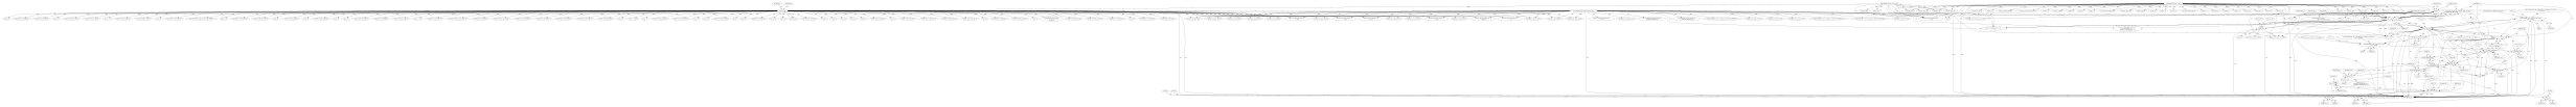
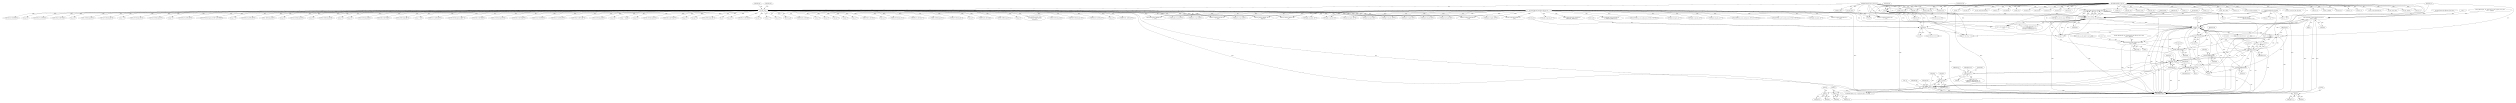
  digraph {
    fontname="PT Serif"
    node [fontname="PT Serif"]
    edge [fontname="PT Serif"]
    n1 [label="(Call,tok2str(bgp_as_path_segment_close_values,\n\t\t\t\t\t\t\"?\", tptr[0]))"]
    n2 [label="(Call,tptr < pptr + len)"]
    n3 [label="(Call,tptr += 2 + tptr[1] * as_size)"]
    n4 [label="(Call,ND_TCHECK(tptr[0]))"]
    n5 [label="(Call,tptr[0])"]
    n6 [label="(MethodReturn,RET)"]
    n7 [label="(Block,)"]
    n8 [label="(Call,ND_TCHECK(tptr[0]))"]
    n9 [label="(Call,tptr[1] * as_size)"]
    n10 [label="(Call,ND_TCHECK(tptr[1]))"]
    n11 [label="(Call,tptr[1] * as_size)"]
    n12 [label="(Call,ND_TCHECK(tptr[1]))"]
    n13 [label="(Call,ND_TCHECK2(tptr[2 + i], as_size))"]
    n14 [label="(Call,tok2str(bgp_as_path_segment_open_values,\n\t\t\t\t\t\t\"?\", tptr[0]))"]
    n15 [label="(Call,pptr + len)"]
    n16 [label="(ControlStructure,while (tptr < pptr + len))"]
    n17 [label="(Block,)"]
    n18 [label="(Call,2 + tptr[1] * as_size)"]
    n19 [label="(Call,tptr[0])"]
    n20 [label="(Call,tptr[0])"]
    n21 [label="(Identifier,as_size)"]
    n22 [label="(Call,tptr[1])"]
    n23 [label="(Call,i < tptr[1] * as_size)"]
    n24 [label="(Identifier,as_size)"]
    n25 [label="(Call,tptr[1])"]
    n26 [label="(Call,as_size == 2)"]
    n27 [label="(Identifier,as_size)"]
    n28 [label="(Block,)"]
    n29 [label="(Block,)"]
    n30 [label="(Call,tptr[0])"]
    n31 [label="(Call,i += as_size)"]
    n32 [label="(Call,2 + i)"]
    n33 [label="(Call,2 + i)"]
    n34 [label="(Call,2 + i)"]
    n35 [label="(ControlStructure,for (i = 0; i < tptr[1] * as_size; i += as_size))"]
    n36 [label="(Call,as_size = bgp_attr_get_as_size(ndo, atype, pptr, len))"]
    n37 [label="(Call,bgp_attr_get_as_size(ndo, atype, pptr, len))"]
    n38 [label="(Block,)"]
    n39 [label="(Call,print_unknown_data(ndo, pptr, \"\n\t    \", len))"]
    n40 [label="(Identifier,len)"]
    n41 [label="(Call,as_printf(ndo, astostr, sizeof(astostr),\n\t\t\t\tas_size == 2 ?\n\t\t\t\tEXTRACT_16BITS(&tptr[2 + i]) :\n\t\t\t\tEXTRACT_32BITS(&tptr[2 + i])))"]
    n42 [label="(Call,ndo->ndo_vflag > 1 && len)"]
    n43 [label="(MethodParameterIn,netdissect_options *ndo)"]
    n44 [label="(Call,ipaddr_string(ndo, tptr))"]
    n45 [label="(Call,as_printf(ndo, astostr, sizeof(astostr),\n\t\t\t    EXTRACT_32BITS(tptr+2)))"]
    n46 [label="(Call,ipaddr_string(ndo, tptr+2))"]
    n47 [label="(Call,print_unknown_data(ndo, pptr, \"\n\t    \", len))"]
    n48 [label="(Call,ipaddr_string(ndo, tptr))"]
    n49 [label="(Call,ipaddr_string(ndo, tptr))"]
    n50 [label="(Call,ipaddr_string(ndo, tptr))"]
    n51 [label="(Call,print_unknown_data(ndo, tptr, \"\n\t    \", tlen))"]
    n52 [label="(Call,as_printf(ndo, astostr, sizeof(astostr), EXTRACT_16BITS(tptr)))"]
    n53 [label="(Call,ipaddr_string(ndo, tptr+4))"]
    n54 [label="(Call,ipaddr_string(ndo, tptr + 4))"]
    n55 [label="(Call,ipaddr_string(ndo, tptr+4))"]
    n56 [label="(Call,print_unknown_data(ndo, tptr, \"\n\t      \", tlen))"]
    n57 [label="(Call,print_unknown_data(ndo, tptr, \"\n\t    \", tlen))"]
    n58 [label="(Call,ipaddr_string(ndo, tptr))"]
    n59 [label="(Call,ipaddr_string(ndo, tptr + 4))"]
    n60 [label="(Call,ipaddr_string(ndo, tptr))"]
    n61 [label="(Call,as_printf(ndo, astostr, sizeof(astostr), EXTRACT_32BITS(tptr)))"]
    n62 [label="(Call,as_printf(ndo, astostr, sizeof(astostr), EXTRACT_32BITS(tptr)))"]
    n63 [label="(Call,ipaddr_string(ndo, tptr+4))"]
    n64 [label="(Call,print_unknown_data(ndo, tptr, \"\n\t    \", tlen))"]
    n65 [label="(Call,print_unknown_data(ndo, tptr-3, \"\n\t    \", tlen))"]
    n66 [label="(Call,ipaddr_string(ndo, tptr))"]
    n67 [label="(Call,print_unknown_data(ndo, tptr+3,\"\n\t      \", length-3))"]
    n68 [label="(Call,ipaddr_string(ndo, tptr + 2))"]
    n69 [label="(Call,bgp_attr_print(ndo, atype, tptr, alen))"]
    n70 [label="(Call,print_unknown_data(ndo, tptr, \"\n\t      \", 8))"]
    n71 [label="(Call,ipaddr_string(ndo, tptr+2))"]
    n72 [label="(Call,as_printf(ndo, astostr, sizeof(astostr),\n\t\t\tEXTRACT_32BITS(tptr)))"]
    n73 [label="(Call,ipaddr_string(ndo, tptr))"]
    n74 [label="(Call,ipaddr_string(ndo, tptr+2))"]
    1000125
    n76 [label="(MethodParameterIn,u_int atype)"]
    n77 [label="(Call,tok2str(bgp_attr_values,\n                                      \"Unknown Attribute\", atype))"]
    n78 [label="(Call,atype = *(tptr + 1))"]
    n79 [label="(Call,len -= 12)"]
    n80 [label="(MethodParameterIn,const u_char *pptr)"]
    n81 [label="(Call,tptr = pptr)"]
    n82 [label="(Call,pptr + len)"]
    n83 [label="(Call,tptr = pptr + len)"]
    n84 [label="(Call,pptr + len)"]
    n85 [label="(Call,tptr - pptr)"]
    n86 [label="(Call,tptr = pptr + len)"]
    n87 [label="(Call,tptr - pptr)"]
    n88 [label="(Call,tptr+2)"]
    n89 [label="(Call,EXTRACT_16BITS(tptr+2))"]
    n90 [label="(Call,ND_TCHECK2(tptr[0], BGP_MP_NLRI_MINSIZE))"]
    n91 [label="(Call,tptr +=8)"]
    n92 [label="(Call,EXTRACT_32BITS(tptr+2))"]
    n93 [label="(Call,ND_TCHECK2(tptr[0], 3))"]
    n94 [label="(Call,tptr+6)"]
    n95 [label="(Call,ND_TCHECK2(tptr[3], 8))"]
    n96 [label="(Call,tptr+2)"]
    n97 [label="(Call,ND_TCHECK2(tptr[0], 8))"]
    n98 [label="(Call,tptr+6)"]
    n99 [label="(Call,tptr+3)"]
    n100 [label="(Call,ND_TCHECK2(tptr[0], 4))"]
    n101 [label="(Call,EXTRACT_32BITS(tptr))"]
    n102 [label="(Call,ND_TCHECK2(tptr[0], 8))"]
    n103 [label="(Call,tptr += tlen)"]
    n104 [label="(Call,EXTRACT_16BITS(tptr+6))"]
    n105 [label="(Call,ND_TCHECK2(tptr[3], length - 3))"]
    n106 [label="(Call,EXTRACT_32BITS(tptr))"]
    n107 [label="(Call,ND_TCHECK2(tptr[0], tlen))"]
    n108 [label="(Call,EXTRACT_32BITS(tptr+2))"]
    n109 [label="(Call,EXTRACT_32BITS(tptr))"]
    n110 [label="(Call,EXTRACT_16BITS(tptr+4))"]
    n111 [label="(Call,EXTRACT_32BITS(tptr+4))"]
    n112 [label="(Call,ND_TCHECK2(tptr[0], 2))"]
    n113 [label="(Call,tptr+4)"]
    n114 [label="(Call,tptr += length)"]
    n115 [label="(Call,tptr+1)"]
    n116 [label="(Call,ND_TCHECK2(tptr[0], 4))"]
    n117 [label="(Call,EXTRACT_24BITS(tptr+2))"]
    n118 [label="(Call,tptr+1)"]
    n119 [label="(Call,tptr+2)"]
    n120 [label="(Call,ND_TCHECK2(tptr[0], 8))"]
    n121 [label="(Block,)"]
    n122 [label="(Call,tptr+2)"]
    n123 [label="(Call,EXTRACT_32BITS(tptr))"]
    n124 [label="(Call,tptr+4)"]
+   n125 [label="(Call,tptr +=5)"]
    n126 [label="(Call,tptr+2)"]
    n127 [label="(Identifier,pptr)"]
    n128 [label="(Call,EXTRACT_16BITS(tptr))"]
    n129 [label="(Call,tptr+6)"]
    n130 [label="(Call,tptr+2)"]
    n131 [label="(Call,tptr+3)"]
    n132 [label="(Call,tptr+2)"]
    n133 [label="(Call,tptr+7)"]
    n134 [label="(Call,EXTRACT_16BITS(tptr))"]
    n135 [label="(Call,tptr+2)"]
    n136 [label="(Call,ND_TCHECK2(tptr[0], 4))"]
    n137 [label="(Call,EXTRACT_16BITS(tptr+1))"]
    n138 [label="(Call,ND_TCHECK2(tptr[0], 4))"]
    n139 [label="(Call,ND_TCHECK2(tptr[0], 4))"]
    n140 [label="(Call,tptr-3)"]
    n141 [label="(Call,EXTRACT_16BITS(tptr))"]
    n142 [label="(Call,ND_TCHECK2(tptr[0], 5))"]
    n143 [label="(Call,tptr+6)"]
    n144 [label="(Call,tok2str(bgp_origin_values,\n\t\t\t\t\t\t\"Unknown Origin Typecode\",\n\t\t\t\t\t\ttptr[0]))"]
    n145 [label="(Call,ND_TCHECK2(tptr[0], 4))"]
    n146 [label="(Call,ND_TCHECK2(tptr[0], tlen))"]
    n147 [label="(Call,EXTRACT_16BITS(tptr+6))"]
    n148 [label="(Call,tptr+2)"]
    n149 [label="(Call,EXTRACT_16BITS(tptr+2))"]
    n150 [label="(Call,EXTRACT_32BITS(tptr))"]
    n151 [label="(Call,tptr+6)"]
    n152 [label="(Call,EXTRACT_16BITS(tptr))"]
    n153 [label="(Call,EXTRACT_32BITS(tptr))"]
    n154 [label="(Call,tptr+4)"]
    n155 [label="(Call,ND_TCHECK2(tptr[0], 8))"]
    n156 [label="(Call,ND_TCHECK2(tptr[0], 8))"]
    n157 [label="(Call,tptr +=4)"]
    n158 [label="(Call,ND_TCHECK2(tptr[0], 4))"]
    n159 [label="(Call,ND_TCHECK2(tptr[0], 3))"]
    n160 [label="(Call,!len)"]
    n161 [label="(ControlStructure,if (!len))"]
    n162 [label="(Identifier,len)"]
    n163 [label="(Call,len % 2)"]
    n164 [label="(ControlStructure,if (len % 2))"]
    n165 [label="(Literal,2)"]
    n166 [label="(MethodParameterIn,u_int len)"]
    n167 [label="(Call,len != 8)"]
    n168 [label="(Call,tlen = len)"]
    n169 [label="(Call,len -= alen)"]
    n170 [label="(Call,tlen = len)"]
    n171 [label="(Call,len > 0)"]
    n172 [label="(Call,len != 4)"]
    n173 [label="(Call,len - (tptr - pptr))"]
    n174 [label="(Call,len == 0)"]
    n175 [label="(Call,ND_TCHECK2(*pptr,len))"]
    n176 [label="(Call,len == BGP_MP_NLRI_MINSIZE)"]
    n177 [label="(Call,len != 4)"]
    n178 [label="(Call,len -= alenlen)"]
    n179 [label="(Call,len % 4)"]
    n180 [label="(Call,len != 8)"]
    n181 [label="(Call,len > 12)"]
    n182 [label="(Call,ND_TCHECK2(tptr[0], len))"]
    n183 [label="(Call,len - (tptr - pptr))"]
    n184 [label="(Call,len < alenlen)"]
    n185 [label="(Call,len < 4)"]
    n186 [label="(Call,len < 2)"]
    n187 [label="(Call,len != 6)"]
    n188 [label="(Call,ND_TCHECK2(*pptr,len))"]
    n189 [label="(Call,len != 1)"]
    n190 [label="(Call,tlen=len)"]
    n191 [label="(Call,len % 8)"]
    n192 [label="(Call,len != 0)"]
    n193 [label="(Call,len % 4)"]
    n194 [label="(Call,len % 12)"]
    n195 [label="(Call,len != 4)"]
    n196 [label="(Call,len == 6)"]
    n197 [label="(Call,as_size == 2 ?\n\t\t\t\tEXTRACT_16BITS(&tptr[2 + i]) :\n\t\t\t\tEXTRACT_32BITS(&tptr[2 + i]))"]
    n198 [label="(Literal,2)"]
    n199 [label="(Identifier,as_size)"]
    n200 [label="(Identifier,i)"]
    n201 [label="(Call,tptr[2 + i])"]
    n202 [label="(Call,tptr[2 + i])"]
    n203 [label="(Identifier,i)"]
    n204 [label="(Call,tptr[2 + i])"]
    n205 [label="(Identifier,i)"]
    n206 [label="(Identifier,i)"]
    n207 [label="(Identifier,atype)"]
    n208 [label="(Call,ND_PRINT((ndo, \"%s\", tok2str(bgp_as_path_segment_open_values,\n\t\t\t\t\t\t\"?\", tptr[0]))))"]
    n209 [label="(Identifier,ndo)"]
    n210 [label="(Identifier,tptr)"]
    n211 [label="(Literal,2)"]
    n212 [label="(Call,ND_PRINT((ndo, \"%s\", tok2str(bgp_as_path_segment_close_values,\n\t\t\t\t\t\t\"?\", tptr[0]))))"]
    n213 [label="(Literal,2)"]
    n214 [label="(Identifier,ndo)"]
    n215 [label="(Identifier,bgp_as_path_segment_close_values)"]
    n216 [label="(Identifier,tptr)"]
    n217 [label="(Identifier,ndo)"]
    n218 [label="(Identifier,tptr)"]
    n219 [label="(Identifier,ndo)"]
    n220 [label="(Identifier,tptr)"]
    n221 [label="(Call,tptr[1])"]
    n222 [label="(Identifier,tptr)"]
    n223 [label="(Identifier,ndo)"]
    n224 [label="(Call,i = 0)"]
    n225 [label="(Literal,\"?\")"]
    n226 [label="(Literal,2)"]
    n227 [label="(Identifier,bgp_as_path_segment_open_values)"]
    n228 [label="(Identifier,as_size)"]
    n229 [label="(Identifier,ndo)"]
    n230 [label="(Identifier,tptr)"]
    n231 [label="(Identifier,as_size)"]
    n232 [label="(Identifier,pptr)"]
    n233 [label="(Identifier,tptr)"]
    n234 [label="(Identifier,i)"]
    n235 [label="(Identifier,len)"]
    n236 [label="(Identifier,i)"]
    n237 [label="(Literal,\"?\")"]
    n238 [label="(Call,tptr[1])"]
    n239 [label="(Identifier,tlen)"]
    n240 [label="(Literal,2)"]
    n241 [label="(Identifier,tptr)"]
    n1 -> n2 [label="DDG: "]
    n1 -> n3 [label="DDG: "]
    n1 -> n4 [label="DDG: "]
    n1 -> n5 [label="CFG: "]
    n1 -> n6 [label="DDG: "]
    n1 -> n6 [label="DDG: "]
    n1 -> n6 [label="DDG: "]
    n1 -> n7 [label="AST: "]
    n2 -> n1 [label="DDG: "]
    n2 -> n3 [label="DDG: "]
    n2 -> n4 [label="DDG: "]
    n2 -> n6 [label="DDG: "]
    n2 -> n6 [label="DDG: "]
    n2 -> n6 [label="DDG: "]
    n2 -> n8 [label="DDG: "]
    n2 -> n9 [label="DDG: "]
    n2 -> n10 [label="DDG: "]
    n2 -> n11 [label="DDG: "]
    n2 -> n12 [label="DDG: "]
    n2 -> n13 [label="DDG: "]
    n2 -> n14 [label="DDG: "]
    n2 -> n15 [label="CFG: "]
    n2 -> n16 [label="AST: "]
    n3 -> n2 [label="DDG: "]
    n3 -> n6 [label="DDG: "]
    n3 -> n17 [label="AST: "]
    n3 -> n18 [label="CFG: "]
    n4 -> n14 [label="DDG: "]
    n4 -> n17 [label="AST: "]
    n4 -> n19 [label="CFG: "]
    n5 -> n1 [label="AST: "]
    n8 -> n1 [label="DDG: "]
    n8 -> n6 [label="DDG: "]
    n8 -> n17 [label="AST: "]
    n8 -> n20 [label="CFG: "]
    n9 -> n2 [label="DDG: "]
    n9 -> n3 [label="DDG: "]
    n9 -> n3 [label="DDG: "]
    n9 -> n6 [label="DDG: "]
    n9 -> n6 [label="DDG: "]
    n9 -> n11 [label="DDG: "]
    n9 -> n12 [label="DDG: "]
    n9 -> n18 [label="AST: "]
    n9 -> n18 [label="DDG: "]
    n9 -> n18 [label="DDG: "]
    n9 -> n21 [label="CFG: "]
    n10 -> n6 [label="DDG: "]
    n10 -> n9 [label="DDG: "]
    n10 -> n17 [label="AST: "]
    n10 -> n22 [label="CFG: "]
    n11 -> n9 [label="DDG: "]
    n11 -> n10 [label="DDG: "]
    n11 -> n13 [label="DDG: "]
    n11 -> n23 [label="AST: "]
    n11 -> n23 [label="DDG: "]
    n11 -> n23 [label="DDG: "]
    n11 -> n24 [label="CFG: "]
    n12 -> n11 [label="DDG: "]
    n12 -> n17 [label="AST: "]
    n12 -> n25 [label="CFG: "]
    n13 -> n2 [label="DDG: "]
    n13 -> n3 [label="DDG: "]
    n13 -> n6 [label="DDG: "]
    n13 -> n6 [label="DDG: "]
    n13 -> n26 [label="DDG: "]
    n13 -> n27 [label="CFG: "]
    n13 -> n28 [label="AST: "]
    n14 -> n6 [label="DDG: "]
    n14 -> n6 [label="DDG: "]
    n14 -> n8 [label="DDG: "]
    n14 -> n29 [label="AST: "]
    n14 -> n30 [label="CFG: "]
    n15 -> n2 [label="AST: "]
    n18 -> n3 [label="AST: "]
    n18 -> n6 [label="DDG: "]
    n18 -> n9 [label="CFG: "]
    n19 -> n4 [label="AST: "]
    n20 -> n8 [label="AST: "]
    n21 -> n9 [label="AST: "]
    n22 -> n10 [label="AST: "]
    n23 -> n6 [label="DDG: "]
    n23 -> n6 [label="DDG: "]
    n23 -> n11 [label="CFG: "]
    n23 -> n31 [label="DDG: "]
    n23 -> n32 [label="DDG: "]
    n23 -> n33 [label="DDG: "]
    n23 -> n34 [label="DDG: "]
    n23 -> n35 [label="AST: "]
    n24 -> n11 [label="AST: "]
    n25 -> n12 [label="AST: "]
    n26 -> n11 [label="DDG: "]
    n26 -> n31 [label="DDG: "]
    n26 -> n197 [label="AST: "]
    n26 -> n198 [label="CFG: "]
    n27 -> n13 [label="AST: "]
    n30 -> n14 [label="AST: "]
    n31 -> n23 [label="DDG: "]
    n31 -> n35 [label="AST: "]
    n31 -> n199 [label="CFG: "]
    n32 -> n200 [label="CFG: "]
    n32 -> n201 [label="AST: "]
    n33 -> n202 [label="AST: "]
    n33 -> n203 [label="CFG: "]
    n34 -> n204 [label="AST: "]
    n34 -> n205 [label="CFG: "]
    n36 -> n6 [label="DDG: "]
    n36 -> n6 [label="DDG: "]
    n36 -> n11 [label="DDG: "]
    n36 -> n37 [label="CFG: "]
    n36 -> n38 [label="AST: "]
    n37 -> n2 [label="DDG: "]
    n37 -> n2 [label="DDG: "]
    n37 -> n6 [label="DDG: "]
    n37 -> n6 [label="DDG: "]
    n37 -> n15 [label="DDG: "]
    n37 -> n15 [label="DDG: "]
    n37 -> n36 [label="AST: "]
    n37 -> n36 [label="DDG: "]
    n37 -> n36 [label="DDG: "]
    n37 -> n36 [label="DDG: "]
    n37 -> n36 [label="DDG: "]
    n37 -> n39 [label="DDG: "]
    n37 -> n39 [label="DDG: "]
    n37 -> n40 [label="CFG: "]
    n37 -> n41 [label="DDG: "]
    n37 -> n42 [label="DDG: "]
    n40 -> n37 [label="AST: "]
    n43 -> n6 [label="DDG: "]
    n43 -> n37 [label="DDG: "]
    n43 -> n39 [label="DDG: "]
    n43 -> n41 [label="DDG: "]
    n43 -> n44 [label="DDG: "]
    n43 -> n45 [label="DDG: "]
    n43 -> n46 [label="DDG: "]
    n43 -> n47 [label="DDG: "]
    n43 -> n48 [label="DDG: "]
    n43 -> n49 [label="DDG: "]
    n43 -> n50 [label="DDG: "]
    n43 -> n51 [label="DDG: "]
    n43 -> n52 [label="DDG: "]
    n43 -> n53 [label="DDG: "]
    n43 -> n54 [label="DDG: "]
    n43 -> n55 [label="DDG: "]
    n43 -> n56 [label="DDG: "]
    n43 -> n57 [label="DDG: "]
    n43 -> n58 [label="DDG: "]
    n43 -> n59 [label="DDG: "]
    n43 -> n60 [label="DDG: "]
    n43 -> n61 [label="DDG: "]
    n43 -> n62 [label="DDG: "]
    n43 -> n63 [label="DDG: "]
    n43 -> n64 [label="DDG: "]
    n43 -> n65 [label="DDG: "]
    n43 -> n66 [label="DDG: "]
    n43 -> n67 [label="DDG: "]
    n43 -> n68 [label="DDG: "]
    n43 -> n69 [label="DDG: "]
    n43 -> n70 [label="DDG: "]
    n43 -> n71 [label="DDG: "]
    n43 -> n72 [label="DDG: "]
    n43 -> n73 [label="DDG: "]
    n43 -> n74 [label="DDG: "]
    n43 -> 1000125 [label="AST: "]
    n76 -> n6 [label="DDG: "]
    n76 -> n37 [label="DDG: "]
    n76 -> n69 [label="DDG: "]
    n76 -> n77 [label="DDG: "]
    n76 -> n78 [label="DDG: "]
    n76 -> n79 [label="AST: "]
    n80 -> n2 [label="DDG: "]
    n80 -> n6 [label="DDG: "]
    n80 -> n15 [label="DDG: "]
    n80 -> n37 [label="DDG: "]
    n80 -> n39 [label="DDG: "]
    n80 -> n47 [label="DDG: "]
    n80 -> n81 [label="DDG: "]
    n80 -> n82 [label="DDG: "]
    n80 -> n83 [label="DDG: "]
    n80 -> n84 [label="DDG: "]
    n80 -> n85 [label="DDG: "]
    n80 -> n86 [label="DDG: "]
    n80 -> n87 [label="DDG: "]
    n81 -> n6 [label="DDG: "]
    n81 -> n6 [label="DDG: "]
    n81 -> n44 [label="DDG: "]
    n81 -> n46 [label="DDG: "]
    n81 -> n48 [label="DDG: "]
    n81 -> n49 [label="DDG: "]
    n81 -> n50 [label="DDG: "]
    n81 -> n51 [label="DDG: "]
    n81 -> n53 [label="DDG: "]
    n81 -> n56 [label="DDG: "]
    n81 -> n57 [label="DDG: "]
    n81 -> n58 [label="DDG: "]
    n81 -> n60 [label="DDG: "]
    n81 -> n64 [label="DDG: "]
    n81 -> n66 [label="DDG: "]
    n81 -> n67 [label="DDG: "]
    n81 -> n70 [label="DDG: "]
    n81 -> n71 [label="DDG: "]
    n81 -> n73 [label="DDG: "]
    n81 -> n74 [label="DDG: "]
    n81 -> n88 [label="DDG: "]
    n81 -> n89 [label="DDG: "]
    n81 -> n90 [label="DDG: "]
    n81 -> n91 [label="AST: "]
    n81 -> n92 [label="DDG: "]
    n81 -> n93 [label="DDG: "]
    n81 -> n94 [label="DDG: "]
    n81 -> n95 [label="DDG: "]
    n81 -> n96 [label="DDG: "]
    n81 -> n97 [label="DDG: "]
    n81 -> n98 [label="DDG: "]
    n81 -> n99 [label="DDG: "]
    n81 -> n100 [label="DDG: "]
    n81 -> n101 [label="DDG: "]
    n81 -> n102 [label="DDG: "]
    n81 -> n103 [label="DDG: "]
    n81 -> n104 [label="DDG: "]
    n81 -> n105 [label="DDG: "]
    n81 -> n106 [label="DDG: "]
    n81 -> n107 [label="DDG: "]
    n81 -> n108 [label="DDG: "]
    n81 -> n109 [label="DDG: "]
    n81 -> n110 [label="DDG: "]
    n81 -> n111 [label="DDG: "]
    n81 -> n112 [label="DDG: "]
    n81 -> n113 [label="DDG: "]
    n81 -> n114 [label="AST: "]
    n81 -> n115 [label="DDG: "]
    n81 -> n116 [label="DDG: "]
    n81 -> n117 [label="DDG: "]
    n81 -> n118 [label="DDG: "]
    n81 -> n119 [label="DDG: "]
    n81 -> n120 [label="DDG: "]
    n81 -> n121 [label="AST: "]
    n81 -> n122 [label="DDG: "]
    n81 -> n123 [label="DDG: "]
    n81 -> n124 [label="DDG: "]
+   n81 -> n125 [label="DDG: "]
    n81 -> n126 [label="DDG: "]
    n81 -> n127 [label="CFG: "]
    n81 -> n128 [label="DDG: "]
    n81 -> n129 [label="DDG: "]
    n81 -> n130 [label="DDG: "]
    n81 -> n131 [label="DDG: "]
    n81 -> n132 [label="DDG: "]
    n81 -> n133 [label="CFG: "]
    n81 -> n134 [label="DDG: "]
    n81 -> n135 [label="DDG: "]
    n81 -> n136 [label="DDG: "]
    n81 -> n137 [label="DDG: "]
    n81 -> n138 [label="DDG: "]
    n81 -> n139 [label="DDG: "]
    n81 -> n140 [label="DDG: "]
    n81 -> n141 [label="DDG: "]
    n81 -> n142 [label="DDG: "]
    n81 -> n143 [label="DDG: "]
    n81 -> n144 [label="DDG: "]
    n81 -> n145 [label="DDG: "]
    n81 -> n146 [label="DDG: "]
    n81 -> n147 [label="DDG: "]
    n81 -> n148 [label="DDG: "]
    n81 -> n149 [label="DDG: "]
    n81 -> n150 [label="DDG: "]
    n81 -> n151 [label="DDG: "]
    n81 -> n152 [label="DDG: "]
    n81 -> n153 [label="DDG: "]
    n81 -> n154 [label="DDG: "]
    n81 -> n155 [label="DDG: "]
    n81 -> n156 [label="DDG: "]
    n81 -> n157 [label="DDG: "]
    n81 -> n158 [label="DDG: "]
    n81 -> n159 [label="DDG: "]
    n127 -> n81 [label="AST: "]
    n160 -> n6 [label="DDG: "]
    n160 -> n37 [label="DDG: "]
    n160 -> n42 [label="DDG: "]
    n160 -> n161 [label="AST: "]
    n160 -> n162 [label="CFG: "]
    n162 -> n160 [label="AST: "]
    n162 -> n163 [label="CFG: "]
    n163 -> n6 [label="DDG: "]
    n163 -> n42 [label="DDG: "]
    n163 -> n160 [label="DDG: "]
    n163 -> n164 [label="AST: "]
    n163 -> n165 [label="CFG: "]
    n165 -> n163 [label="AST: "]
    n166 -> n2 [label="DDG: "]
    n166 -> n6 [label="DDG: "]
    n166 -> n15 [label="DDG: "]
    n166 -> n37 [label="DDG: "]
    n166 -> n39 [label="DDG: "]
    n166 -> n42 [label="DDG: "]
    n166 -> n47 [label="DDG: "]
    n166 -> 1000125 [label="AST: "]
    n166 -> n79 [label="DDG: "]
    n166 -> n82 [label="DDG: "]
    n166 -> n83 [label="DDG: "]
    n166 -> n84 [label="DDG: "]
    n166 -> n86 [label="DDG: "]
    n166 -> n160 [label="DDG: "]
    n166 -> n163 [label="DDG: "]
    n166 -> n167 [label="DDG: "]
    n166 -> n168 [label="DDG: "]
    n166 -> n169 [label="DDG: "]
    n166 -> n170 [label="DDG: "]
    n166 -> n171 [label="DDG: "]
    n166 -> n172 [label="DDG: "]
    n166 -> n173 [label="DDG: "]
    n166 -> n174 [label="DDG: "]
    n166 -> n175 [label="DDG: "]
    n166 -> n176 [label="DDG: "]
    n166 -> n177 [label="DDG: "]
    n166 -> n178 [label="DDG: "]
    n166 -> n179 [label="DDG: "]
    n166 -> n180 [label="DDG: "]
    n166 -> n181 [label="DDG: "]
    n166 -> n182 [label="DDG: "]
    n166 -> n183 [label="DDG: "]
    n166 -> n184 [label="DDG: "]
    n166 -> n185 [label="DDG: "]
    n166 -> n186 [label="DDG: "]
    n166 -> n187 [label="DDG: "]
    n166 -> n188 [label="DDG: "]
    n166 -> n189 [label="DDG: "]
    n166 -> n190 [label="DDG: "]
    n166 -> n191 [label="DDG: "]
    n166 -> n192 [label="DDG: "]
    n166 -> n193 [label="DDG: "]
    n166 -> n194 [label="DDG: "]
    n166 -> n195 [label="DDG: "]
    n166 -> n196 [label="DDG: "]
    n198 -> n26 [label="AST: "]
    n199 -> n31 [label="AST: "]
    n200 -> n32 [label="AST: "]
    n201 -> n13 [label="AST: "]
    n201 -> n32 [label="CFG: "]
    n202 -> n33 [label="CFG: "]
    n203 -> n33 [label="AST: "]
    n204 -> n34 [label="CFG: "]
    n205 -> n34 [label="AST: "]
    n206 -> n31 [label="AST: "]
    n207 -> n37 [label="AST: "]
    n208 -> n14 [label="CFG: "]
    n209 -> n37 [label="AST: "]
    n210 -> n26 [label="CFG: "]
    n211 -> n33 [label="AST: "]
    n212 -> n1 [label="CFG: "]
    n213 -> n32 [label="AST: "]
    n214 -> n160 [label="CFG: "]
    n215 -> n1 [label="AST: "]
    n216 -> n23 [label="CFG: "]
    n217 -> n163 [label="CFG: "]
    n218 -> n3 [label="AST: "]
    n218 -> n10 [label="CFG: "]
    n219 -> n8 [label="CFG: "]
    n220 -> n23 [label="CFG: "]
    n221 -> n9 [label="AST: "]
    n222 -> n2 [label="CFG: "]
    n223 -> n13 [label="CFG: "]
    n224 -> n23 [label="DDG: "]
    n225 -> n1 [label="AST: "]
    n226 -> n18 [label="AST: "]
    n227 -> n14 [label="AST: "]
    n228 -> n36 [label="AST: "]
    n228 -> n160 [label="CFG: "]
    n229 -> n4 [label="CFG: "]
    n230 -> n2 [label="AST: "]
    n230 -> n3 [label="CFG: "]
    n230 -> n36 [label="CFG: "]
    n231 -> n26 [label="AST: "]
    n232 -> n37 [label="AST: "]
    n233 -> n81 [label="AST: "]
    n234 -> n23 [label="AST: "]
    n234 -> n31 [label="CFG: "]
    n235 -> n163 [label="AST: "]
    n236 -> n12 [label="CFG: "]
    n237 -> n14 [label="AST: "]
    n238 -> n11 [label="AST: "]
    n239 -> n81 [label="CFG: "]
    n240 -> n34 [label="AST: "]
    n241 -> n26 [label="CFG: "]
  }
